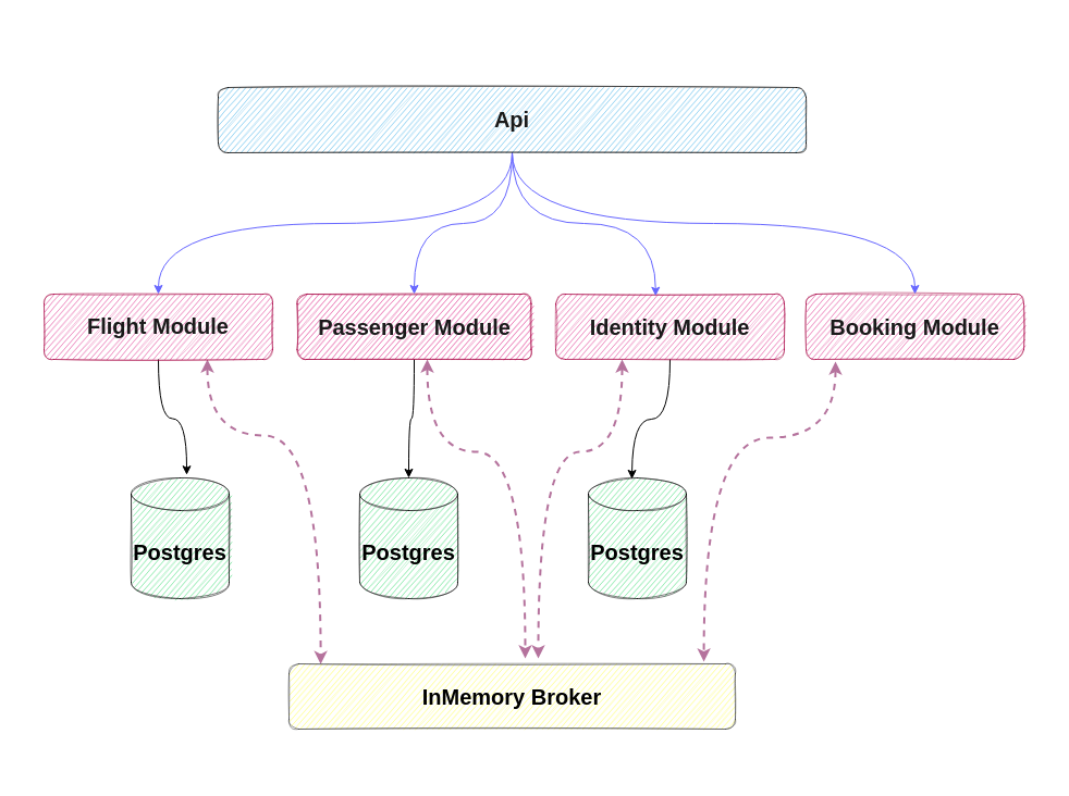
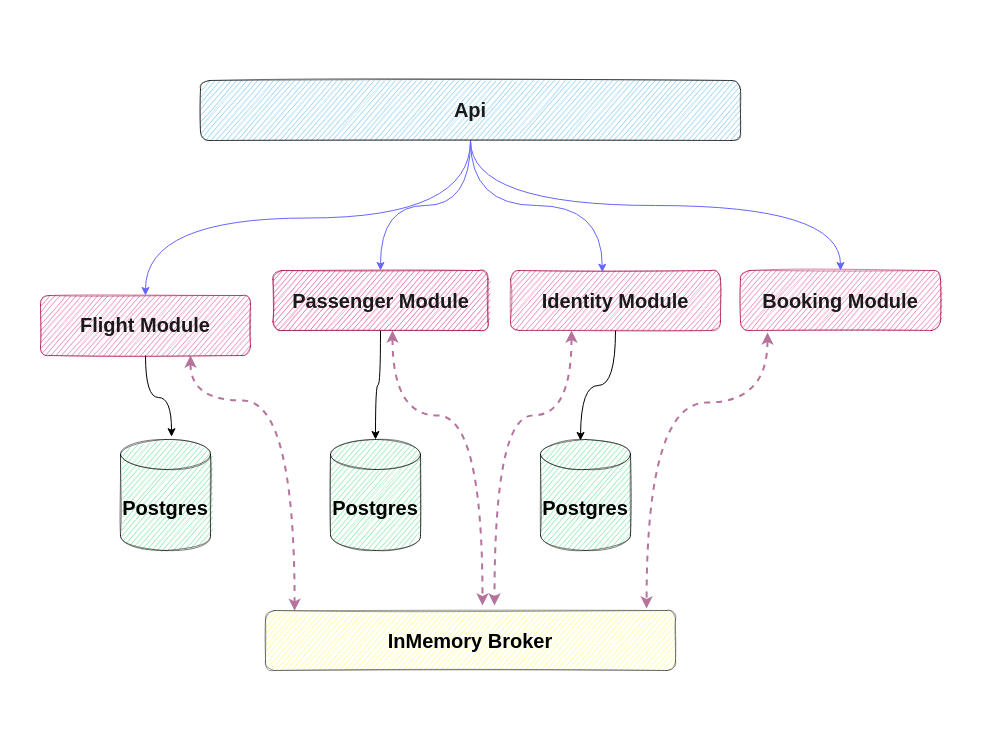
  <mxCell id="0" />
  <mxCell id="1" parent="0" />
  <mxCell id="2" value="" style="rounded=0;whiteSpace=wrap;html=1;shadow=0;glass=0;labelBackgroundColor=none;sketch=1;fillStyle=auto;fontSize=20;opacity=50;strokeColor=none;" parent="1" vertex="1"><mxGeometry x="20" y="20" width="940" height="690" as="geometry" /></mxCell>
  <mxCell id="3" style="edgeStyle=orthogonalEdgeStyle;curved=1;rounded=0;orthogonalLoop=1;jettySize=auto;html=1;fontSize=20;fontColor=#1A1A1A;entryX=0.567;entryY=-0.025;entryDx=0;entryDy=0;entryPerimeter=0;" parent="1" source="5" target="22" edge="1"><mxGeometry relative="1" as="geometry"><mxPoint x="170" y="430" as="targetPoint" /></mxGeometry></mxCell>
  <mxCell id="4" style="edgeStyle=orthogonalEdgeStyle;orthogonalLoop=1;jettySize=auto;html=1;entryX=0.071;entryY=0.005;entryDx=0;entryDy=0;entryPerimeter=0;fontSize=20;fontColor=#1A1A1A;startArrow=classic;startFill=1;dashed=1;curved=1;strokeColor=#B5739D;strokeWidth=2;" parent="1" source="5" target="19" edge="1"><mxGeometry relative="1" as="geometry"><Array as="points"><mxPoint x="190" y="400" /><mxPoint x="294" y="400" /></Array></mxGeometry></mxCell>
- <mxCell id="5" value="&lt;font color=&quot;#1a1a1a&quot; style=&quot;font-size: 20px;&quot;&gt;&lt;b style=&quot;&quot;&gt;Flight Module&lt;/b&gt;&lt;/font&gt;" style="rounded=1;whiteSpace=wrap;html=1;fontSize=17;fillColor=#d80073;fontColor=#ffffff;strokeColor=#A50040;sketch=1;opacity=50;" parent="1" vertex="1"><mxGeometry x="40" y="270" width="210" height="60" as="geometry" /></mxCell>
+ <mxCell id="5" value="&lt;font color=&quot;#1a1a1a&quot; style=&quot;font-size: 20px;&quot;&gt;&lt;b style=&quot;&quot;&gt;Flight Module&lt;/b&gt;&lt;/font&gt;" style="rounded=1;whiteSpace=wrap;html=1;fontSize=17;fillColor=#d80073;fontColor=#ffffff;strokeColor=#A50040;sketch=1;opacity=50;" parent="1" vertex="1"><mxGeometry x="40" y="295" width="210" height="60" as="geometry" /></mxCell>
  <mxCell id="6" style="edgeStyle=orthogonalEdgeStyle;curved=1;rounded=0;orthogonalLoop=1;jettySize=auto;html=1;entryX=0.5;entryY=0;entryDx=0;entryDy=0;entryPerimeter=0;fontSize=20;fontColor=#1A1A1A;" parent="1" source="8" edge="1"><mxGeometry relative="1" as="geometry"><mxPoint x="580" y="440" as="targetPoint" /></mxGeometry></mxCell>
  <mxCell id="7" style="edgeStyle=orthogonalEdgeStyle;curved=1;rounded=0;orthogonalLoop=1;jettySize=auto;html=1;fontSize=20;fontColor=#1A1A1A;startArrow=classic;startFill=1;dashed=1;strokeWidth=2;strokeColor=#B5739D;" parent="1" edge="1"><mxGeometry relative="1" as="geometry"><mxPoint x="494" y="605" as="targetPoint" /><mxPoint x="571" y="330" as="sourcePoint" /><Array as="points"><mxPoint x="571" y="415" /><mxPoint x="494" y="415" /></Array></mxGeometry></mxCell>
  <mxCell id="8" value="Identity Module" style="rounded=1;whiteSpace=wrap;html=1;fontSize=20;fillColor=#d80073;fontColor=#1A1A1A;strokeColor=#A50040;sketch=1;opacity=50;fontStyle=1" parent="1" vertex="1"><mxGeometry x="510" y="270" width="210" height="60" as="geometry" /></mxCell>
  <mxCell id="9" style="edgeStyle=orthogonalEdgeStyle;curved=1;rounded=0;orthogonalLoop=1;jettySize=auto;html=1;fontSize=20;fontColor=#1A1A1A;entryX=0.5;entryY=0;entryDx=0;entryDy=0;entryPerimeter=0;" parent="1" source="11" target="21" edge="1"><mxGeometry relative="1" as="geometry"><mxPoint x="370" y="430" as="targetPoint" /></mxGeometry></mxCell>
  <mxCell id="10" style="edgeStyle=orthogonalEdgeStyle;curved=1;rounded=0;orthogonalLoop=1;jettySize=auto;html=1;fontSize=20;fontColor=#1A1A1A;startArrow=classic;startFill=1;dashed=1;strokeColor=#B5739D;strokeWidth=2;" parent="1" edge="1"><mxGeometry relative="1" as="geometry"><mxPoint x="392" y="330" as="sourcePoint" /><mxPoint x="482" y="605" as="targetPoint" /><Array as="points"><mxPoint x="392" y="415" /><mxPoint x="482" y="415" /><mxPoint x="482" y="605" /></Array></mxGeometry></mxCell>
  <mxCell id="11" value="Passenger Module" style="rounded=1;whiteSpace=wrap;html=1;fontSize=20;fillColor=#d80073;fontColor=#1A1A1A;strokeColor=#A50040;sketch=1;fontStyle=1;opacity=60;" parent="1" vertex="1"><mxGeometry x="272.5" y="270" width="215" height="60" as="geometry" /></mxCell>
  <mxCell id="12" style="edgeStyle=orthogonalEdgeStyle;curved=1;rounded=0;orthogonalLoop=1;jettySize=auto;html=1;fontSize=20;fontColor=#1A1A1A;entryX=0.949;entryY=-0.067;entryDx=0;entryDy=0;entryPerimeter=0;startArrow=classic;startFill=1;dashed=1;strokeWidth=2;strokeColor=#B5739D;fillColor=#cce5ff;" parent="1" edge="1"><mxGeometry relative="1" as="geometry"><mxPoint x="646.09" y="607.98" as="targetPoint" /><mxPoint x="767" y="332" as="sourcePoint" /><Array as="points"><mxPoint x="767" y="402" /><mxPoint x="646" y="402" /></Array></mxGeometry></mxCell>
  <mxCell id="13" value="Booking Module" style="rounded=1;whiteSpace=wrap;html=1;fontSize=20;fontStyle=1;fillColor=#d80073;fontColor=#1A1A1A;strokeColor=#A50040;sketch=1;opacity=50;" parent="1" vertex="1"><mxGeometry x="740" y="270" width="200" height="60" as="geometry" /></mxCell>
  <mxCell id="14" style="edgeStyle=orthogonalEdgeStyle;rounded=0;orthogonalLoop=1;jettySize=auto;html=1;entryX=0.5;entryY=0;entryDx=0;entryDy=0;fontSize=17;curved=1;strokeColor=#6666FF;" parent="1" source="18" target="5" edge="1"><mxGeometry relative="1" as="geometry" /></mxCell>
  <mxCell id="15" style="edgeStyle=orthogonalEdgeStyle;curved=1;rounded=0;orthogonalLoop=1;jettySize=auto;html=1;entryX=0.5;entryY=0;entryDx=0;entryDy=0;fontSize=17;strokeColor=#6666FF;" parent="1" source="18" target="11" edge="1"><mxGeometry relative="1" as="geometry" /></mxCell>
  <mxCell id="16" style="edgeStyle=orthogonalEdgeStyle;curved=1;rounded=0;orthogonalLoop=1;jettySize=auto;html=1;entryX=0.437;entryY=0.029;entryDx=0;entryDy=0;entryPerimeter=0;fontSize=17;strokeColor=#6666FF;" parent="1" source="18" target="8" edge="1"><mxGeometry relative="1" as="geometry" /></mxCell>
  <mxCell id="17" style="edgeStyle=orthogonalEdgeStyle;curved=1;rounded=0;orthogonalLoop=1;jettySize=auto;html=1;fontSize=17;strokeColor=#6666FF;" parent="1" source="18" target="13" edge="1"><mxGeometry relative="1" as="geometry" /></mxCell>
  <mxCell id="18" value="&lt;font style=&quot;font-size: 20px;&quot; color=&quot;#1a1a1a&quot;&gt;&lt;b&gt;Api&lt;/b&gt;&lt;/font&gt;" style="rounded=1;whiteSpace=wrap;html=1;fontSize=17;fillColor=#1ba1e2;strokeColor=default;sketch=1;shadow=0;glass=0;fontColor=#ffffff;fillStyle=auto;opacity=50;" parent="1" vertex="1"><mxGeometry x="200" y="80" width="540" height="60" as="geometry" /></mxCell>
  <mxCell id="19" value="&lt;b&gt;InMemory Broker&lt;/b&gt;" style="rounded=1;whiteSpace=wrap;html=1;shadow=0;glass=0;labelBackgroundColor=none;sketch=1;fillStyle=auto;fontSize=20;strokeColor=#36393d;fillColor=#FFFF26;opacity=50;" parent="1" vertex="1"><mxGeometry x="265" y="610" width="410" height="60" as="geometry" /></mxCell>
  <mxCell id="20" value="Postgres" style="shape=cylinder3;whiteSpace=wrap;html=1;boundedLbl=1;backgroundOutline=1;size=15;fontSize=20;fontStyle=1;fillColor=#12D356;sketch=1;opacity=50;" parent="1" vertex="1"><mxGeometry x="540" y="439" width="90" height="111" as="geometry" /></mxCell>
  <mxCell id="21" value="Postgres" style="shape=cylinder3;whiteSpace=wrap;html=1;boundedLbl=1;backgroundOutline=1;size=15;fontSize=20;fontStyle=1;fillColor=#12D356;sketch=1;opacity=50;" parent="1" vertex="1"><mxGeometry x="330" y="439" width="90" height="111" as="geometry" /></mxCell>
  <mxCell id="22" value="Postgres" style="shape=cylinder3;whiteSpace=wrap;html=1;boundedLbl=1;backgroundOutline=1;size=15;fontSize=20;fontStyle=1;fillColor=#12D356;sketch=1;opacity=50;" parent="1" vertex="1"><mxGeometry x="120" y="439" width="90" height="111" as="geometry" /></mxCell>
